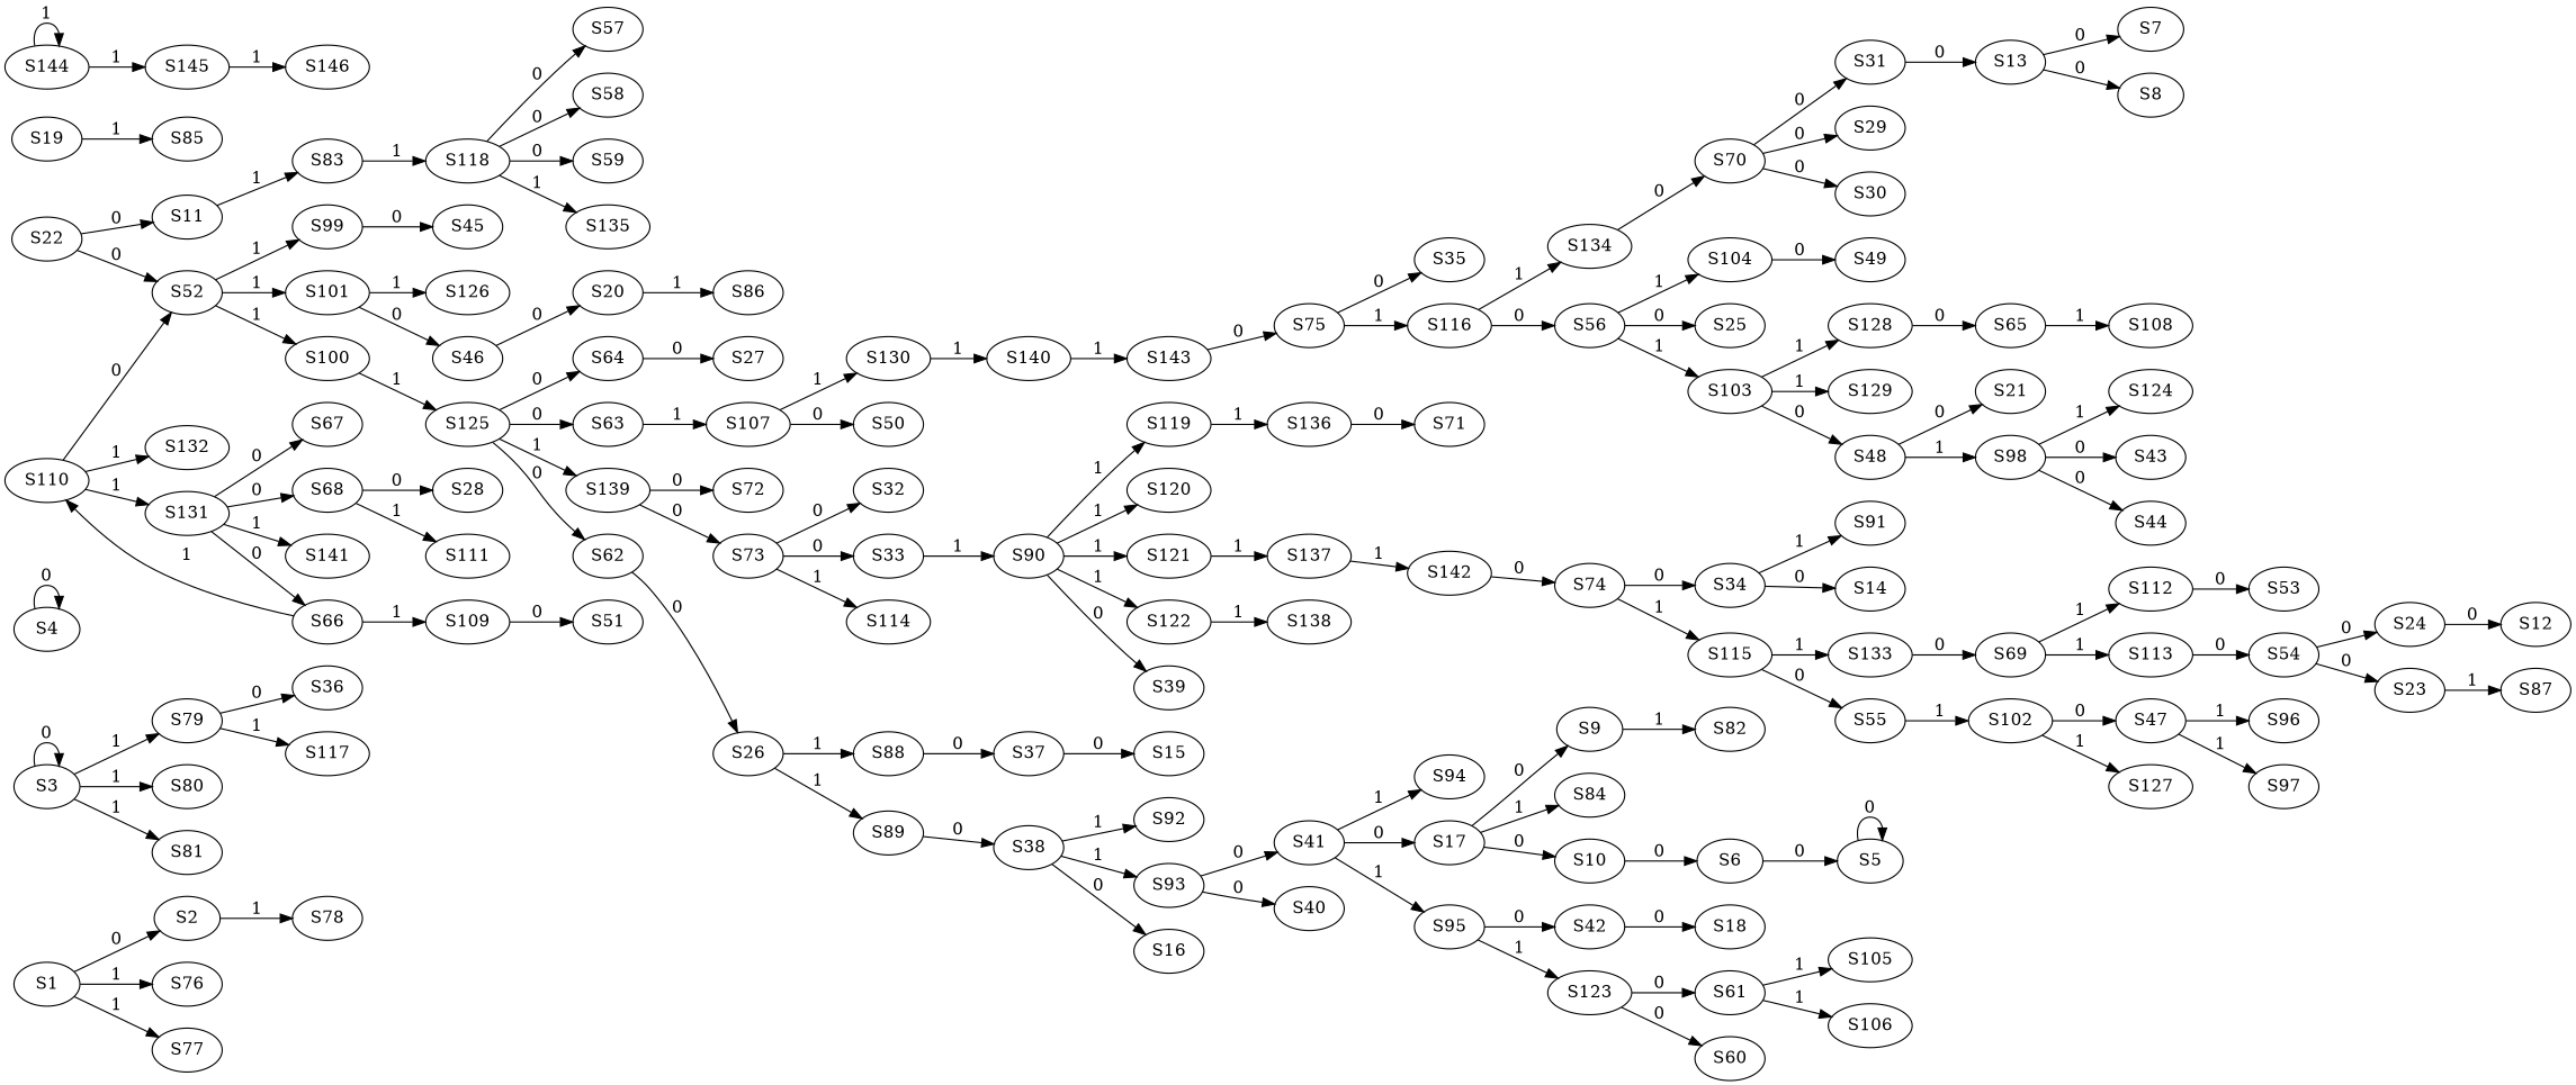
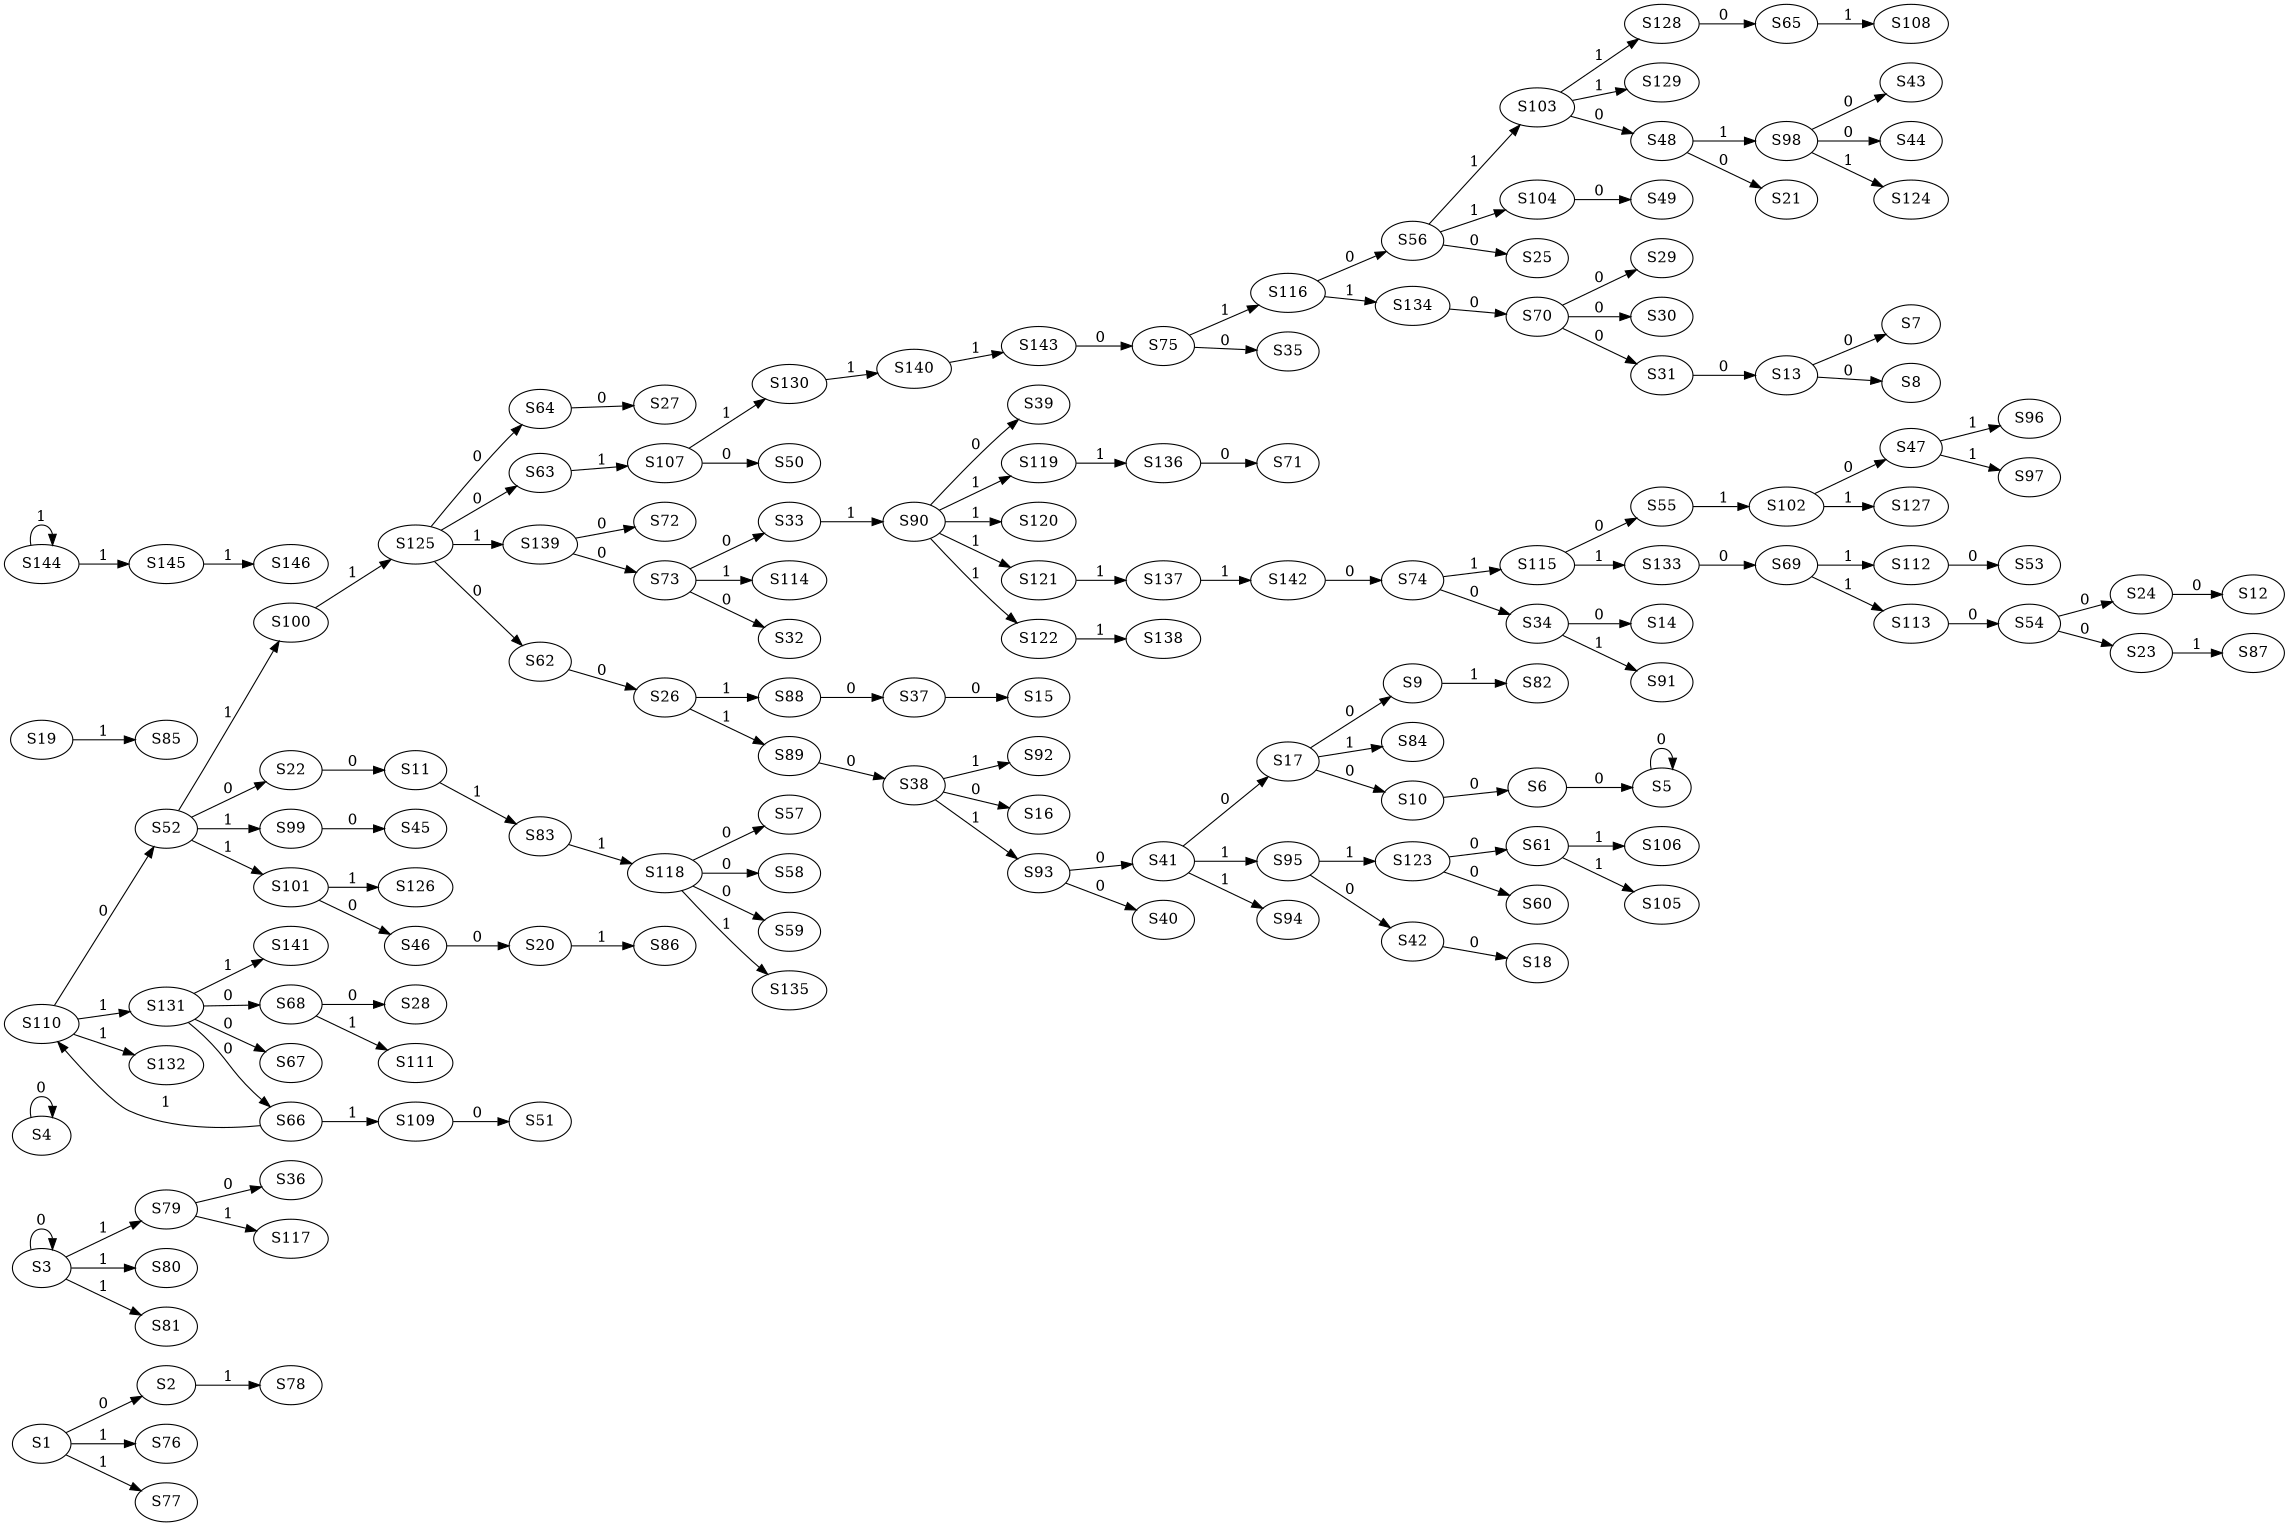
  strict digraph {
    rankdir=LR
    S1
    S2
    S76
    S77
    S78
    S3
    S79
    S80
    S81
    S36
    S117
    S4
    S5
    S10
    S6
    S13
    S7
    S8
    S17
    S9
    S84
    S82
    S22
    S11
    S83
    S118
    S24
    S12
    S31
    S34
    S14
    S91
    S37
    S15
    S38
    S16
    S93
    S92
    S41
    S40
    S95
    S94
    S42
    S123
    S18
    S19
    S85
    S46
    S20
    S86
    S48
    S21
    S98
    S43
    S44
    S124
    S52
    S99
    S101
    S100
    S45
    S126
    S125
    S54
    S23
    S87
    S56
    S25
    S103
    S104
    S128
    S129
    S49
    S62
    S26
    S88
    S89
    S64
    S27
    S68
    S28
    S111
    S70
    S29
    S30
    S73
    S32
    S33
    S114
    S90
    S39
    S119
    S120
    S121
    S122
    S74
    S115
    S55
    S133
    S75
    S35
    S116
    S134
    S136
    S137
    S138
    S60
    S61
    S102
    S47
    S127
    S96
    S97
    S65
    S107
    S50
    S130
    S140
    S109
    S51
    S110
    S131
    S132
    S66
    S67
    S141
    S112
    S53
    S113
    S69
    S57
    S58
    S59
    S135
    S105
    S106
    S63
    S139
    S72
    S108
    S71
    S142
    S143
    S144
    S145
    S146
    S1 -> S2 [label=0]
    S1 -> S76 [label=1]
    S1 -> S77 [label=1]
    S2 -> S78 [label=1]
    S3 -> S3 [label=0]
    S3 -> S79 [label=1]
    S3 -> S80 [label=1]
    S3 -> S81 [label=1]
    S79 -> S36 [label=0]
    S79 -> S117 [label=1]
    S4 -> S4 [label=0]
    S5 -> S5 [label=0]
    S10 -> S6 [label=0]
    S6 -> S5 [label=0]
    S13 -> S7 [label=0]
    S13 -> S8 [label=0]
    S17 -> S10 [label=0]
    S17 -> S9 [label=0]
    S17 -> S84 [label=1]
    S9 -> S82 [label=1]
    S22 -> S11 [label=0]
    S11 -> S83 [label=1]
    S83 -> S118 [label=1]
    S118 -> S57 [label=0]
    S118 -> S58 [label=0]
    S118 -> S59 [label=0]
    S118 -> S135 [label=1]
    S24 -> S12 [label=0]
    S31 -> S13 [label=0]
    S34 -> S14 [label=0]
    S34 -> S91 [label=1]
    S37 -> S15 [label=0]
    S38 -> S16 [label=0]
    S38 -> S93 [label=1]
    S38 -> S92 [label=1]
    S93 -> S41 [label=0]
    S93 -> S40 [label=0]
    S41 -> S17 [label=0]
    S41 -> S95 [label=1]
    S41 -> S94 [label=1]
    S95 -> S42 [label=0]
    S95 -> S123 [label=1]
    S42 -> S18 [label=0]
    S123 -> S60 [label=0]
    S123 -> S61 [label=0]
    S19 -> S85 [label=1]
    S46 -> S20 [label=0]
    S20 -> S86 [label=1]
    S48 -> S21 [label=0]
    S48 -> S98 [label=1]
    S98 -> S43 [label=0]
    S98 -> S44 [label=0]
    S98 -> S124 [label=1]
-   S22 -> S52 [label=0]
+   S52 -> S22 [label=0]
    S52 -> S99 [label=1]
    S52 -> S101 [label=1]
    S52 -> S100 [label=1]
    S99 -> S45 [label=0]
    S101 -> S46 [label=0]
    S101 -> S126 [label=1]
    S100 -> S125 [label=1]
    S125 -> S62 [label=0]
    S125 -> S64 [label=0]
    S125 -> S63 [label=0]
    S125 -> S139 [label=1]
    S54 -> S24 [label=0]
    S54 -> S23 [label=0]
    S23 -> S87 [label=1]
    S56 -> S25 [label=0]
    S56 -> S103 [label=1]
    S56 -> S104 [label=1]
    S103 -> S48 [label=0]
    S103 -> S128 [label=1]
    S103 -> S129 [label=1]
    S104 -> S49 [label=0]
    S128 -> S65 [label=0]
    S62 -> S26 [label=0]
    S26 -> S88 [label=1]
    S26 -> S89 [label=1]
    S88 -> S37 [label=0]
    S89 -> S38 [label=0]
    S64 -> S27 [label=0]
    S68 -> S28 [label=0]
    S68 -> S111 [label=1]
    S70 -> S31 [label=0]
    S70 -> S29 [label=0]
    S70 -> S30 [label=0]
    S73 -> S32 [label=0]
    S73 -> S33 [label=0]
    S73 -> S114 [label=1]
    S33 -> S90 [label=1]
    S90 -> S39 [label=0]
    S90 -> S119 [label=1]
    S90 -> S120 [label=1]
    S90 -> S121 [label=1]
    S90 -> S122 [label=1]
    S119 -> S136 [label=1]
    S121 -> S137 [label=1]
    S122 -> S138 [label=1]
    S74 -> S34 [label=0]
    S74 -> S115 [label=1]
    S115 -> S55 [label=0]
    S115 -> S133 [label=1]
    S55 -> S102 [label=1]
    S133 -> S69 [label=0]
    S75 -> S35 [label=0]
    S75 -> S116 [label=1]
    S116 -> S56 [label=0]
    S116 -> S134 [label=1]
    S134 -> S70 [label=0]
    S136 -> S71 [label=0]
    S137 -> S142 [label=1]
    S61 -> S105 [label=1]
    S61 -> S106 [label=1]
    S102 -> S47 [label=0]
    S102 -> S127 [label=1]
    S47 -> S96 [label=1]
    S47 -> S97 [label=1]
    S65 -> S108 [label=1]
    S107 -> S50 [label=0]
    S107 -> S130 [label=1]
    S130 -> S140 [label=1]
    S140 -> S143 [label=1]
    S109 -> S51 [label=0]
    S110 -> S52 [label=0]
    S110 -> S131 [label=1]
    S110 -> S132 [label=1]
    S131 -> S68 [label=0]
    S131 -> S66 [label=0]
    S131 -> S67 [label=0]
    S131 -> S141 [label=1]
    S66 -> S109 [label=1]
    S66 -> S110 [label=1]
    S112 -> S53 [label=0]
    S113 -> S54 [label=0]
    S69 -> S112 [label=1]
    S69 -> S113 [label=1]
    S63 -> S107 [label=1]
    S139 -> S73 [label=0]
    S139 -> S72 [label=0]
    S142 -> S74 [label=0]
    S143 -> S75 [label=0]
    S144 -> S144 [label=1]
    S144 -> S145 [label=1]
    S145 -> S146 [label=1]
  }
